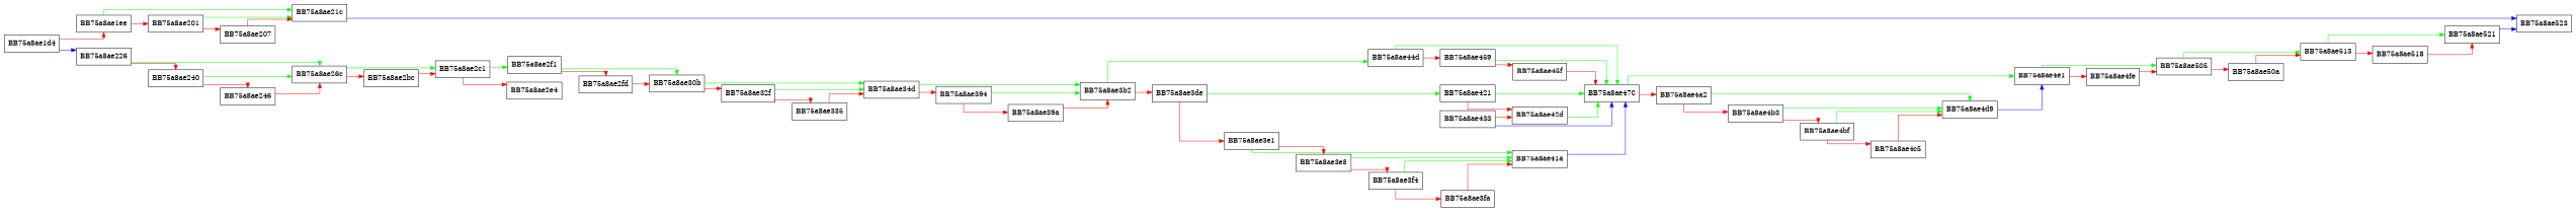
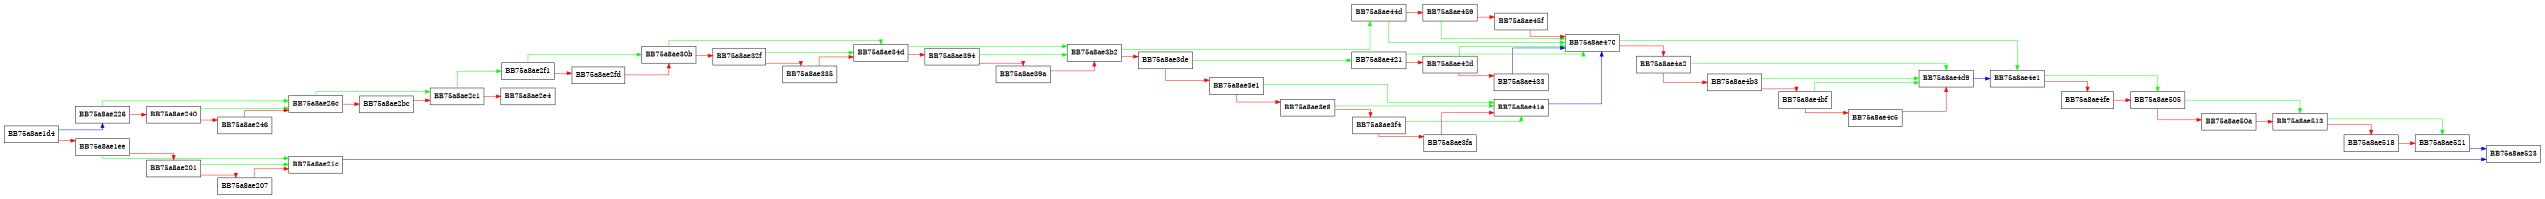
  digraph {
    rankdir=LR
    splines=ortho
    node [shape=box]
    edge [color=red]
    BB75a8ae1d4
    BB75a8ae226
    BB75a8ae1ee
    BB75a8ae26c
    BB75a8ae240
    BB75a8ae21c
    BB75a8ae201
    BB75a8ae2c1
    BB75a8ae2bc
    BB75a8ae246
    BB75a8ae523
    BB75a8ae207
    BB75a8ae2f1
    BB75a8ae2e4
    BB75a8ae30b
    BB75a8ae2fd
    BB75a8ae34d
    BB75a8ae32f
    BB75a8ae3b2
    BB75a8ae394
    BB75a8ae335
    BB75a8ae44d
    BB75a8ae3de
    BB75a8ae39a
    BB75a8ae470
    BB75a8ae459
    BB75a8ae421
    n28 [label=BB75a8ae3e1]
    BB75a8ae4e1
    BB75a8ae4a2
    BB75a8ae45f
    BB75a8ae42d
    BB75a8ae41a
    BB75a8ae3e8
    BB75a8ae433
    BB75a8ae3f4
    BB75a8ae3fa
    BB75a8ae505
    BB75a8ae4fe
    BB75a8ae4d9
    BB75a8ae4b3
    BB75a8ae513
    BB75a8ae50a
    BB75a8ae4bf
    BB75a8ae4c5
    BB75a8ae521
    BB75a8ae518
    BB75a8ae1d4 -> BB75a8ae226 [color=blue]
    BB75a8ae1d4 -> BB75a8ae1ee
    BB75a8ae226 -> BB75a8ae26c [color=green]
    BB75a8ae226 -> BB75a8ae240
    BB75a8ae1ee -> BB75a8ae21c [color=green]
    BB75a8ae1ee -> BB75a8ae201
    BB75a8ae26c -> BB75a8ae2c1 [color=green]
    BB75a8ae26c -> BB75a8ae2bc
    BB75a8ae240 -> BB75a8ae26c [color=green]
    BB75a8ae240 -> BB75a8ae246
    BB75a8ae21c -> BB75a8ae523 [color=blue]
    BB75a8ae201 -> BB75a8ae21c [color=green]
    BB75a8ae201 -> BB75a8ae207
    BB75a8ae2c1 -> BB75a8ae2f1 [color=green]
    BB75a8ae2c1 -> BB75a8ae2e4
    BB75a8ae2bc -> BB75a8ae2c1
    BB75a8ae246 -> BB75a8ae26c
    BB75a8ae207 -> BB75a8ae21c
    BB75a8ae2f1 -> BB75a8ae30b [color=green]
    BB75a8ae2f1 -> BB75a8ae2fd
    BB75a8ae30b -> BB75a8ae34d [color=green]
    BB75a8ae30b -> BB75a8ae32f
    BB75a8ae2fd -> BB75a8ae30b
    BB75a8ae34d -> BB75a8ae3b2 [color=green]
    BB75a8ae34d -> BB75a8ae394
    BB75a8ae32f -> BB75a8ae34d [color=green]
    BB75a8ae32f -> BB75a8ae335
    BB75a8ae3b2 -> BB75a8ae44d [color=green]
    BB75a8ae3b2 -> BB75a8ae3de
    BB75a8ae394 -> BB75a8ae3b2 [color=green]
    BB75a8ae394 -> BB75a8ae39a
    BB75a8ae335 -> BB75a8ae34d
    BB75a8ae44d -> BB75a8ae470 [color=green]
    BB75a8ae44d -> BB75a8ae459
    BB75a8ae3de -> BB75a8ae421 [color=green]
    BB75a8ae3de -> n28
    BB75a8ae39a -> BB75a8ae3b2
    BB75a8ae470 -> BB75a8ae4e1 [color=green]
    BB75a8ae470 -> BB75a8ae4a2
    BB75a8ae459 -> BB75a8ae470 [color=green]
    BB75a8ae459 -> BB75a8ae45f
    BB75a8ae421 -> BB75a8ae470 [color=green]
    BB75a8ae421 -> BB75a8ae42d
    n28 -> BB75a8ae41a [color=green]
    n28 -> BB75a8ae3e8
    BB75a8ae4e1 -> BB75a8ae505 [color=green]
    BB75a8ae4e1 -> BB75a8ae4fe
    BB75a8ae4a2 -> BB75a8ae4d9 [color=green]
    BB75a8ae4a2 -> BB75a8ae4b3
    BB75a8ae45f -> BB75a8ae470
    BB75a8ae42d -> BB75a8ae470 [color=green]
-   BB75a8ae433 -> BB75a8ae42d
+   BB75a8ae42d -> BB75a8ae433
    BB75a8ae41a -> BB75a8ae470 [color=blue]
    BB75a8ae3e8 -> BB75a8ae41a [color=green]
    BB75a8ae3e8 -> BB75a8ae3f4
    BB75a8ae433 -> BB75a8ae470 [color=blue]
    BB75a8ae3f4 -> BB75a8ae41a [color=green]
    BB75a8ae3f4 -> BB75a8ae3fa
    BB75a8ae3fa -> BB75a8ae41a
    BB75a8ae505 -> BB75a8ae513 [color=green]
    BB75a8ae505 -> BB75a8ae50a
    BB75a8ae4fe -> BB75a8ae505
    BB75a8ae4d9 -> BB75a8ae4e1 [color=blue]
    BB75a8ae4b3 -> BB75a8ae4d9 [color=green]
    BB75a8ae4b3 -> BB75a8ae4bf
    BB75a8ae513 -> BB75a8ae521 [color=green]
    BB75a8ae513 -> BB75a8ae518
    BB75a8ae50a -> BB75a8ae513
    BB75a8ae4bf -> BB75a8ae4d9 [color=green]
    BB75a8ae4bf -> BB75a8ae4c5
    BB75a8ae4c5 -> BB75a8ae4d9
    BB75a8ae521 -> BB75a8ae523 [color=blue]
    BB75a8ae518 -> BB75a8ae521
  }
